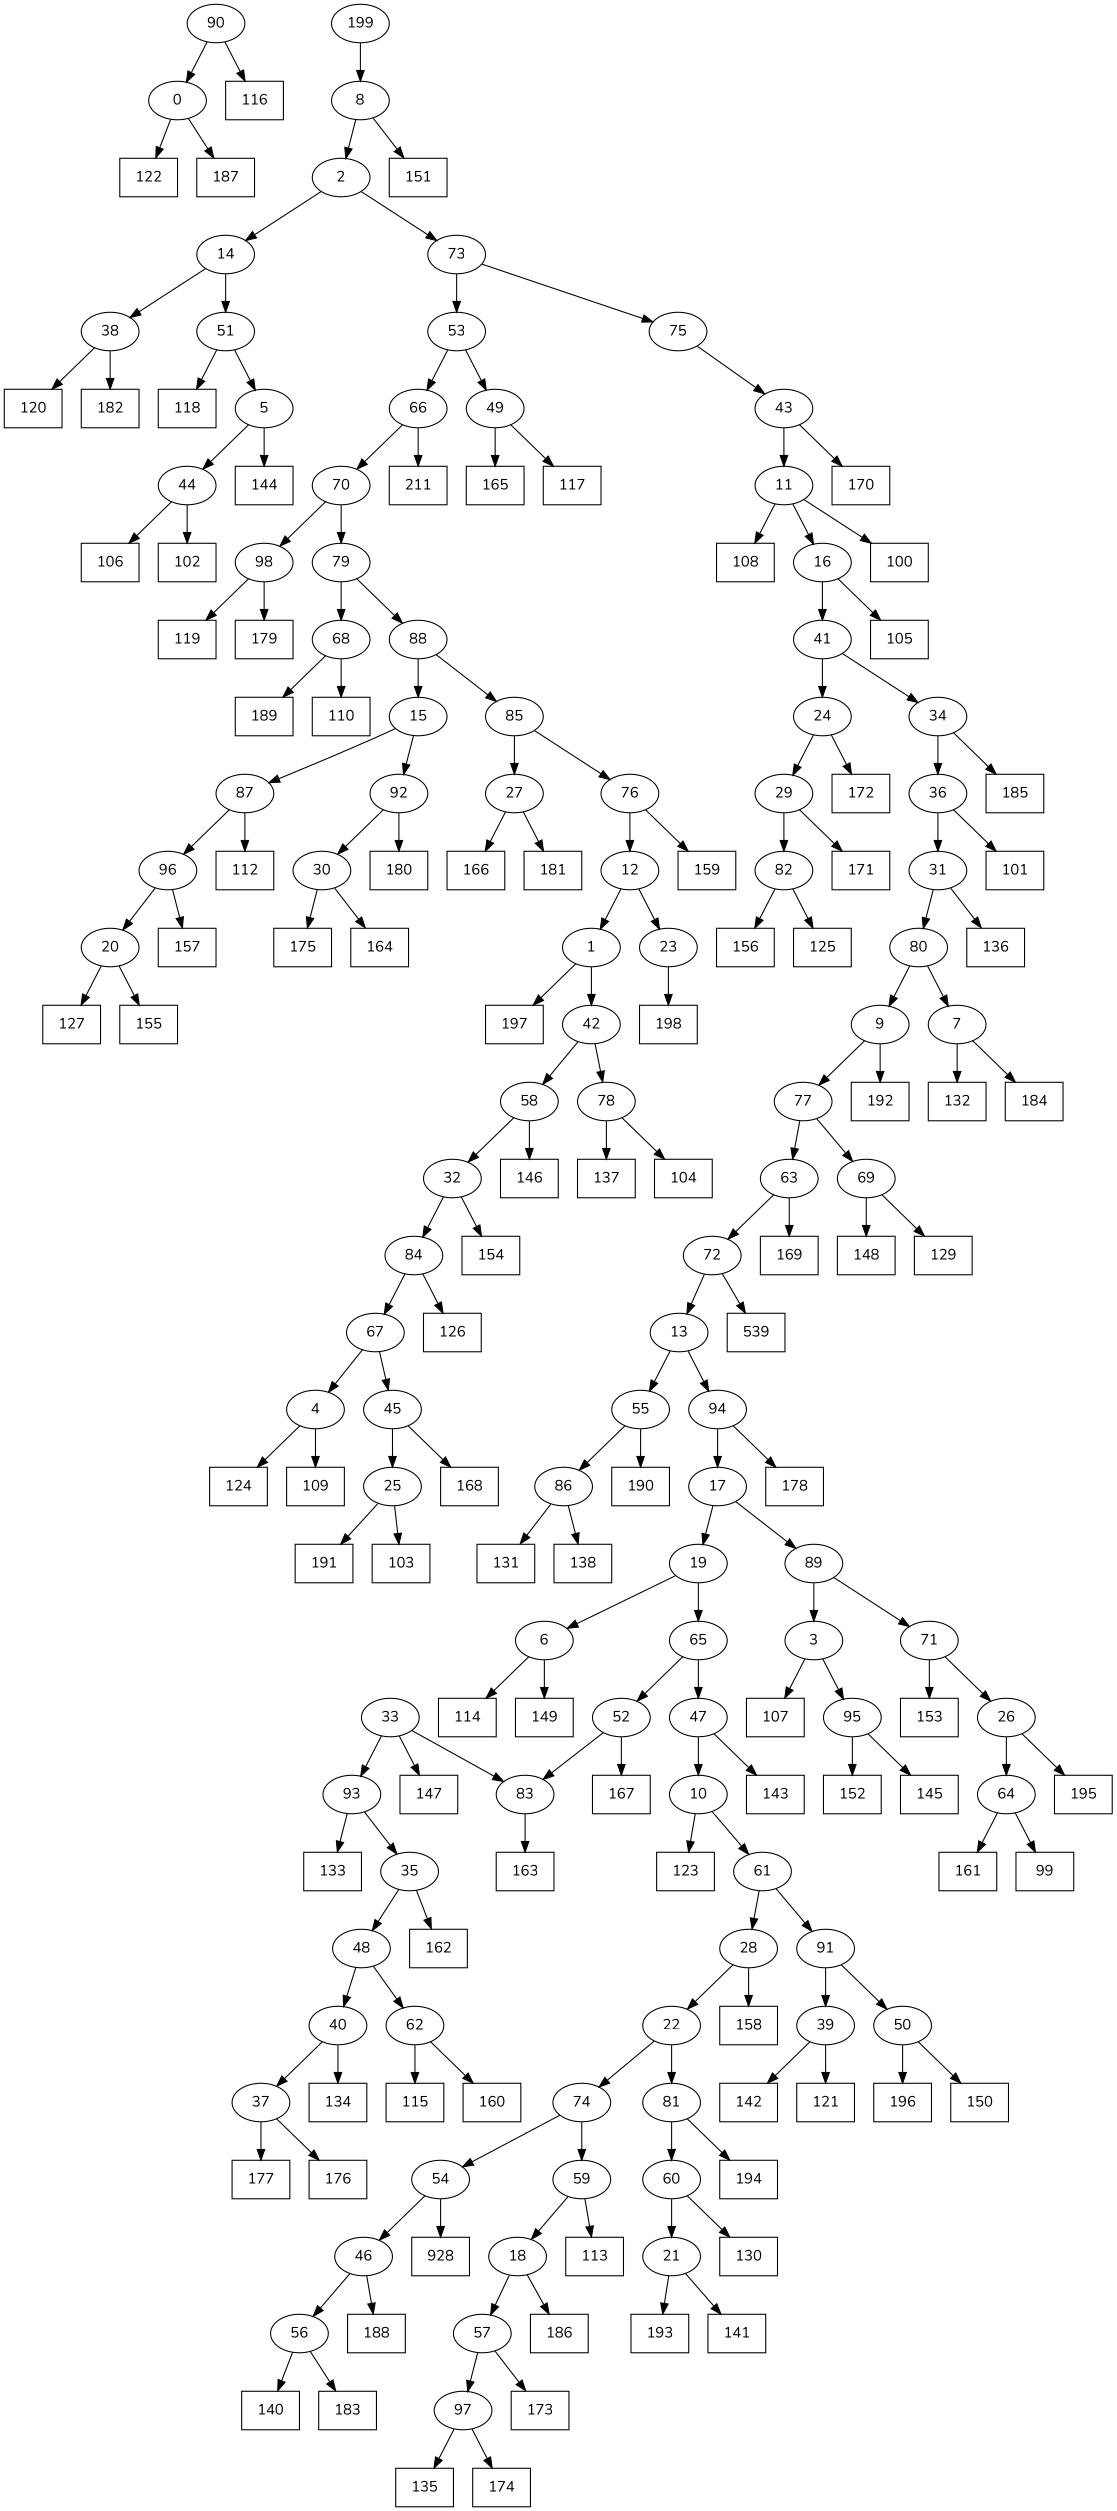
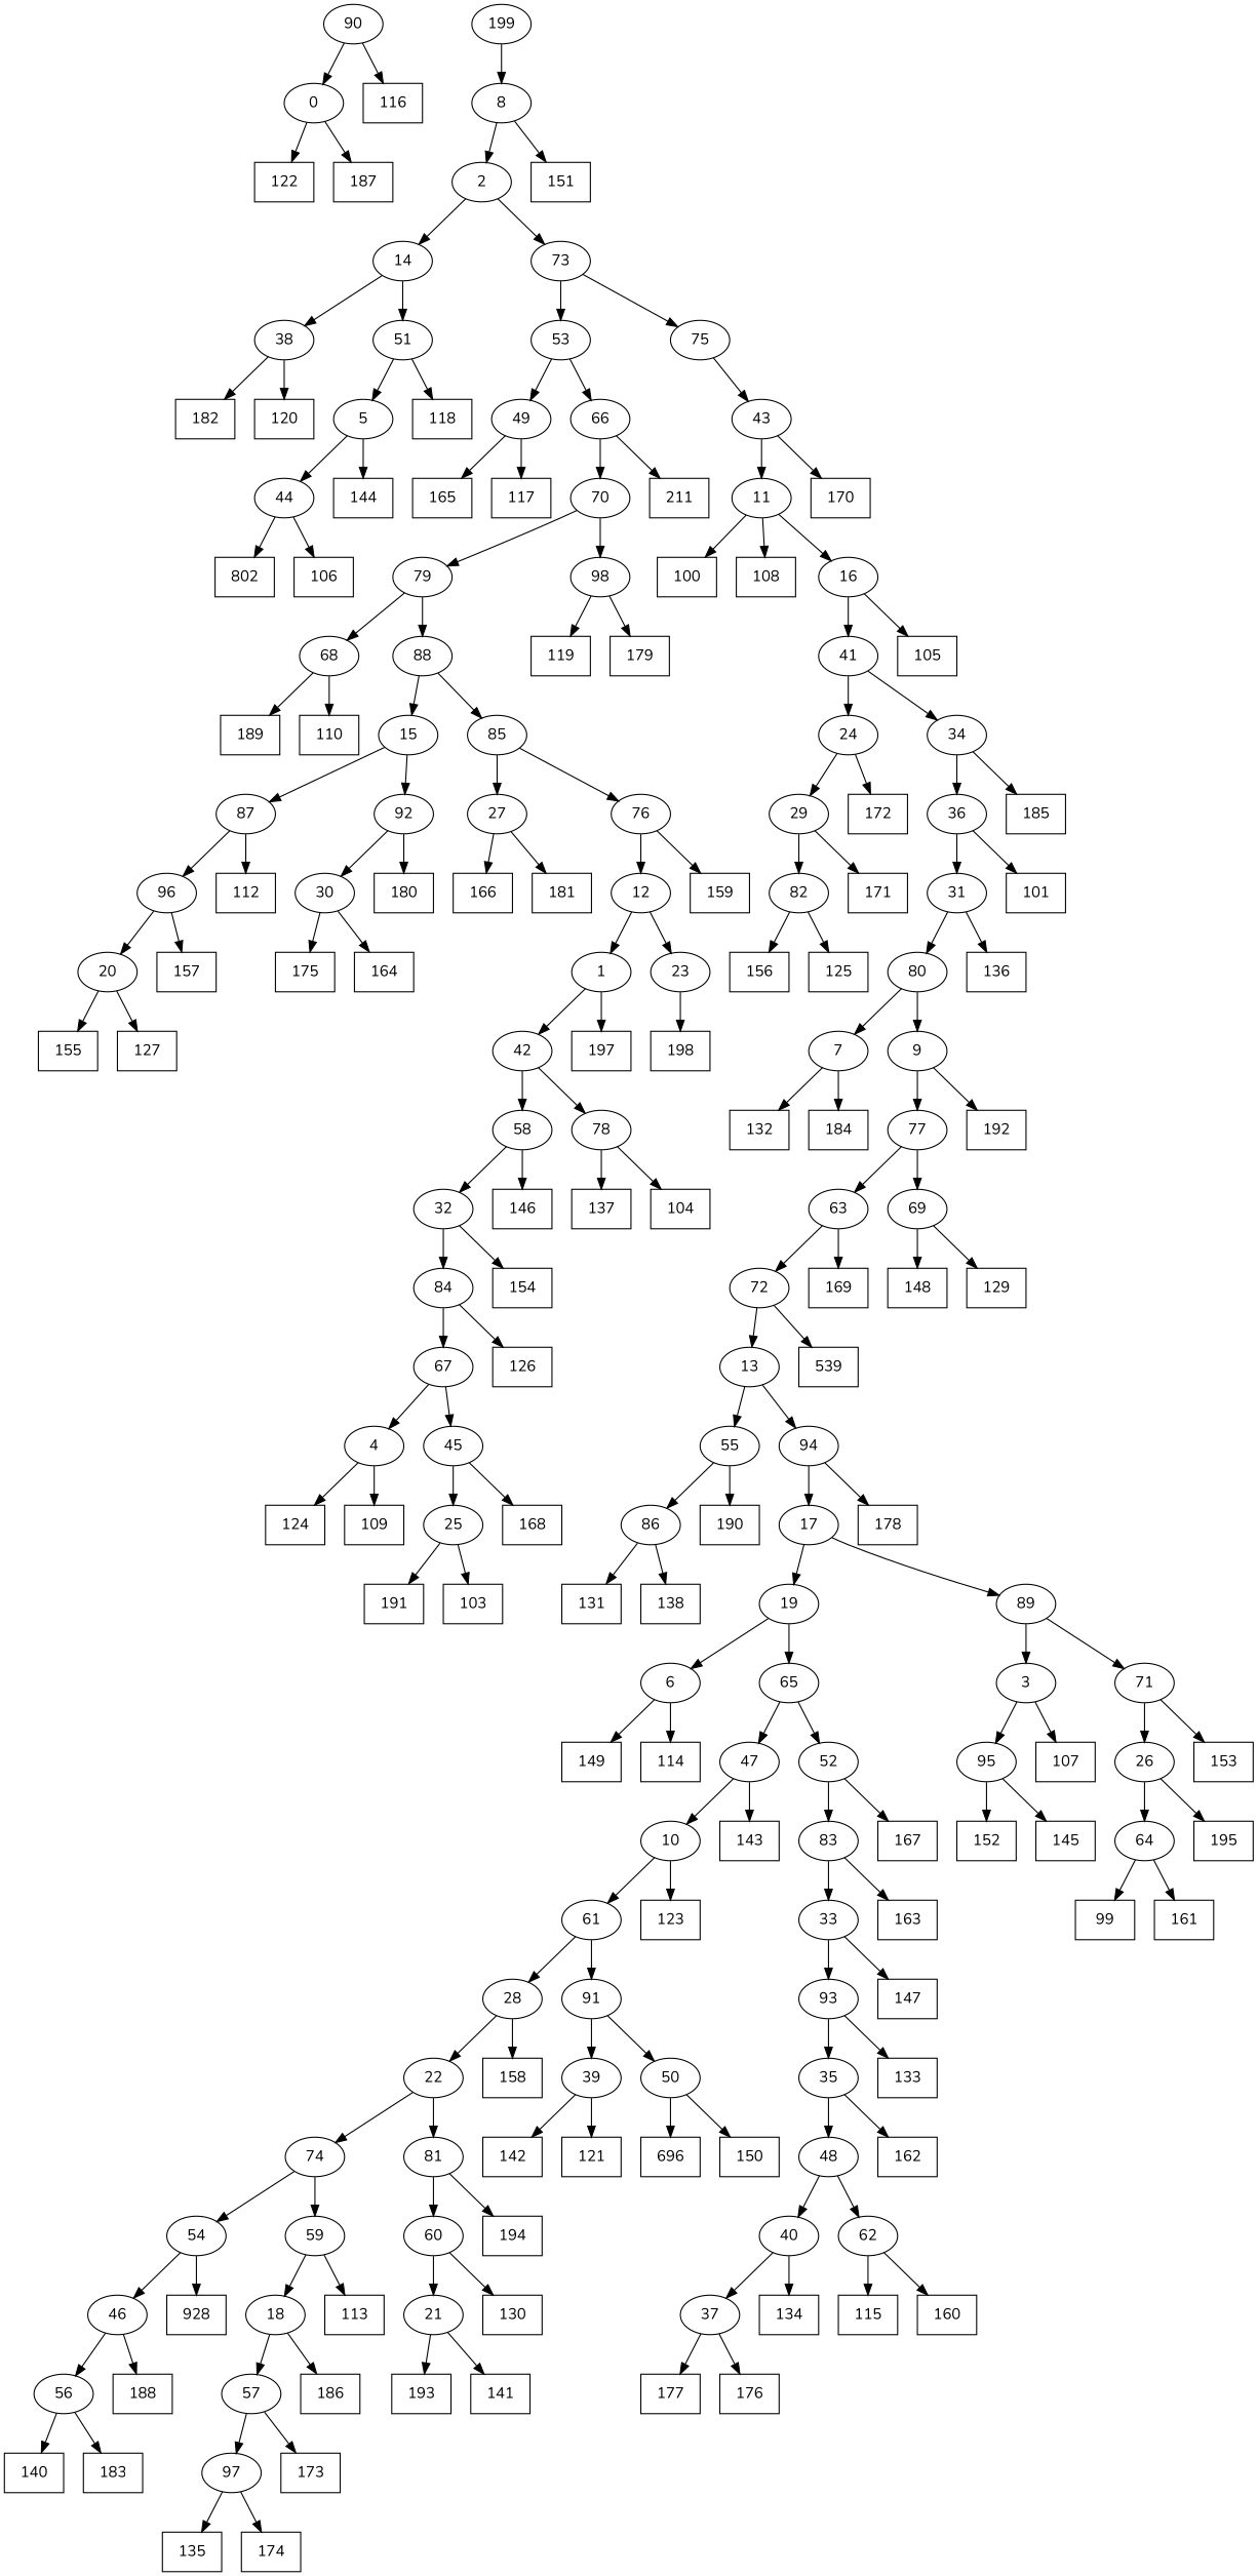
  digraph {
    fontname=Nunito
    node [fontname=Nunito]
    edge [fontname=Nunito]
    n1 [label=0]
    n2 [label=122 shape=box]
    n3 [label=187 shape=box]
    n4 [label=1]
    n5 [label=42]
    n6 [label=197 shape=box]
    n7 [label=58]
    n8 [label=78]
    n9 [label=2]
    n10 [label=14]
    n11 [label=73]
    n12 [label=38]
    n13 [label=51]
    n14 [label=53]
    n15 [label=75]
    n16 [label=3]
    n17 [label=95]
    n18 [label=107 shape=box]
    n19 [label=152 shape=box]
    n20 [label=145 shape=box]
    n21 [label=4]
    n22 [label=124 shape=box]
    n23 [label=109 shape=box]
    n24 [label=5]
    n25 [label=44]
    n26 [label=144 shape=box]
-   n27 [label=102 shape=box]
+   n27 [label=802 shape=box]
    n28 [label=106 shape=box]
    n29 [label=6]
    n30 [label=149 shape=box]
    n31 [label=114 shape=box]
    n32 [label=7]
    n33 [label=132 shape=box]
    n34 [label=184 shape=box]
    n35 [label=8]
    n36 [label=151 shape=box]
    n37 [label=9]
    n38 [label=77]
    n39 [label=192 shape=box]
    n40 [label=63]
    n41 [label=69]
    n42 [label=10]
    n43 [label=61]
    n44 [label=123 shape=box]
    n45 [label=28]
    n46 [label=91]
    n47 [label=11]
    n48 [label=100 shape=box]
    n49 [label=108 shape=box]
    n50 [label=16]
    n51 [label=12]
    n52 [label=23]
    n53 [label=198 shape=box]
    n54 [label=13]
    n55 [label=55]
    n56 [label=94]
    n57 [label=86]
    n58 [label=190 shape=box]
    n59 [label=17]
    n60 [label=178 shape=box]
    n61 [label=182 shape=box]
    n62 [label=120 shape=box]
    n63 [label=118 shape=box]
    n64 [label=15]
    n65 [label=87]
    n66 [label=92]
    n67 [label=96]
    n68 [label=112 shape=box]
    n69 [label=30]
    n70 [label=180 shape=box]
    n71 [label=41]
    n72 [label=105 shape=box]
    n73 [label=24]
    n74 [label=34]
    n75 [label=19]
    n76 [label=89]
    n77 [label=65]
    n78 [label=71]
    n79 [label=18]
    n80 [label=57]
    n81 [label=186 shape=box]
    n82 [label=97]
    n83 [label=173 shape=box]
    n84 [label=47]
    n85 [label=52]
    n86 [label=20]
    n87 [label=155 shape=box]
    n88 [label=127 shape=box]
    n89 [label=21]
    n90 [label=193 shape=box]
    n91 [label=141 shape=box]
    n92 [label=22]
    n93 [label=74]
    n94 [label=81]
    n95 [label=54]
    n96 [label=59]
    n97 [label=60]
    n98 [label=194 shape=box]
    n99 [label=90]
    n100 [label=116 shape=box]
    n101 [label=29]
    n102 [label=172 shape=box]
    n103 [label=82]
    n104 [label=171 shape=box]
    n105 [label=25]
    n106 [label=191 shape=box]
    n107 [label=103 shape=box]
    n108 [label=26]
    n109 [label=64]
    n110 [label=195 shape=box]
    n111 [label=99 shape=box]
    n112 [label=161 shape=box]
    n113 [label=27]
    n114 [label=166 shape=box]
    n115 [label=181 shape=box]
    n116 [label=158 shape=box]
    n117 [label=156 shape=box]
    n118 [label=125 shape=box]
    n119 [label=175 shape=box]
    n120 [label=164 shape=box]
    n121 [label=31]
    n122 [label=80]
    n123 [label=136 shape=box]
    n124 [label=32]
    n125 [label=84]
    n126 [label=154 shape=box]
    n127 [label=67]
    n128 [label=126 shape=box]
    n129 [label=33]
    n130 [label=93]
    n131 [label=147 shape=box]
    n132 [label=35]
    n133 [label=133 shape=box]
    n134 [label=36]
    n135 [label=185 shape=box]
    n136 [label=101 shape=box]
    n137 [label=48]
    n138 [label=162 shape=box]
    n139 [label=40]
    n140 [label=62]
    n141 [label=37]
    n142 [label=177 shape=box]
    n143 [label=176 shape=box]
    n144 [label=39]
    n145 [label=142 shape=box]
    n146 [label=121 shape=box]
    n147 [label=134 shape=box]
    n148 [label=146 shape=box]
    n149 [label=137 shape=box]
    n150 [label=104 shape=box]
    n151 [label=43]
    n152 [label=170 shape=box]
    n153 [label=45]
    n154 [label=168 shape=box]
    n155 [label=46]
    n156 [label=56]
    n157 [label=188 shape=box]
    n158 [label=140 shape=box]
    n159 [label=183 shape=box]
    n160 [label=143 shape=box]
    n161 [label=115 shape=box]
    n162 [label=160 shape=box]
    n163 [label=49]
    n164 [label=165 shape=box]
    n165 [label=117 shape=box]
    n166 [label=50]
-   n167 [label=196 shape=box]
+   n167 [label=696 shape=box]
    n168 [label=150 shape=box]
    n169 [label=83]
    n170 [label=167 shape=box]
    n171 [label=163 shape=box]
    n172 [label=66]
    n173 [label=70]
    n174 [label=211 shape=box]
    n175 [label=928 shape=box]
    n176 [label=131 shape=box]
    n177 [label=138 shape=box]
    n178 [label=135 shape=box]
    n179 [label=174 shape=box]
    n180 [label=113 shape=box]
    n181 [label=130 shape=box]
    n182 [label=72]
    n183 [label=169 shape=box]
    n184 [label=539 shape=box]
    n185 [label=79]
    n186 [label=98]
    n187 [label=68]
    n188 [label=189 shape=box]
    n189 [label=110 shape=box]
    n190 [label=148 shape=box]
    n191 [label=129 shape=box]
    n192 [label=88]
    n193 [label=119 shape=box]
    n194 [label=179 shape=box]
    n195 [label=153 shape=box]
    n196 [label=76]
    n197 [label=159 shape=box]
    n198 [label=85]
    n199 [label=157 shape=box]
    n200 [label=199]
    n1 -> n2
    n1 -> n3
    n4 -> n5
    n4 -> n6
    n5 -> n7
    n5 -> n8
    n7 -> n124
    n7 -> n148
    n8 -> n149
    n8 -> n150
    n9 -> n10
    n9 -> n11
    n10 -> n12
    n10 -> n13
    n11 -> n14
    n11 -> n15
    n12 -> n61
    n12 -> n62
    n13 -> n24
    n13 -> n63
    n14 -> n163
    n14 -> n172
    n15 -> n151
    n16 -> n17
    n16 -> n18
    n17 -> n19
    n17 -> n20
    n21 -> n22
    n21 -> n23
    n24 -> n25
    n24 -> n26
    n25 -> n27
    n25 -> n28
    n29 -> n30
    n29 -> n31
    n32 -> n33
    n32 -> n34
    n35 -> n9
    n35 -> n36
    n37 -> n38
    n37 -> n39
    n38 -> n40
    n38 -> n41
    n40 -> n182
    n40 -> n183
    n41 -> n190
    n41 -> n191
    n42 -> n43
    n42 -> n44
    n43 -> n45
    n43 -> n46
    n45 -> n92
    n45 -> n116
    n46 -> n144
    n46 -> n166
    n47 -> n48
    n47 -> n49
    n47 -> n50
    n50 -> n71
    n50 -> n72
    n51 -> n4
    n51 -> n52
    n52 -> n53
    n54 -> n55
    n54 -> n56
    n55 -> n57
    n55 -> n58
    n56 -> n59
    n56 -> n60
    n57 -> n176
    n57 -> n177
    n59 -> n75
    n59 -> n76
    n64 -> n65
    n64 -> n66
    n65 -> n67
    n65 -> n68
    n66 -> n69
    n66 -> n70
    n67 -> n86
    n67 -> n199
    n69 -> n119
    n69 -> n120
    n71 -> n73
    n71 -> n74
    n73 -> n101
    n73 -> n102
    n74 -> n134
    n74 -> n135
    n75 -> n29
    n75 -> n77
    n76 -> n16
    n76 -> n78
    n77 -> n84
    n77 -> n85
    n78 -> n108
    n78 -> n195
    n79 -> n80
    n79 -> n81
    n80 -> n82
    n80 -> n83
    n82 -> n178
    n82 -> n179
    n84 -> n42
    n84 -> n160
    n85 -> n169
    n85 -> n170
    n86 -> n87
    n86 -> n88
    n89 -> n90
    n89 -> n91
    n92 -> n93
    n92 -> n94
    n93 -> n95
    n93 -> n96
    n94 -> n97
    n94 -> n98
    n95 -> n155
    n95 -> n175
    n96 -> n79
    n96 -> n180
    n97 -> n89
    n97 -> n181
    n99 -> n1
    n99 -> n100
    n101 -> n103
    n101 -> n104
    n103 -> n117
    n103 -> n118
    n105 -> n106
    n105 -> n107
    n108 -> n109
    n108 -> n110
    n109 -> n111
    n109 -> n112
    n113 -> n114
    n113 -> n115
    n121 -> n122
    n121 -> n123
    n122 -> n32
    n122 -> n37
    n124 -> n125
    n124 -> n126
    n125 -> n127
    n125 -> n128
    n127 -> n21
    n127 -> n153
    n129 -> n130
    n129 -> n131
    n130 -> n132
    n130 -> n133
    n132 -> n137
    n132 -> n138
    n134 -> n121
    n134 -> n136
    n137 -> n139
    n137 -> n140
    n139 -> n141
    n139 -> n147
    n140 -> n161
    n140 -> n162
    n141 -> n142
    n141 -> n143
    n144 -> n145
    n144 -> n146
    n151 -> n47
    n151 -> n152
    n153 -> n105
    n153 -> n154
    n155 -> n156
    n155 -> n157
    n156 -> n158
    n156 -> n159
    n163 -> n164
    n163 -> n165
    n166 -> n167
    n166 -> n168
-   n129 -> n169
+   n169 -> n129
    n169 -> n171
    n172 -> n173
    n172 -> n174
    n173 -> n185
    n173 -> n186
    n182 -> n54
    n182 -> n184
    n185 -> n187
    n185 -> n192
    n186 -> n193
    n186 -> n194
    n187 -> n188
    n187 -> n189
    n192 -> n64
    n192 -> n198
    n196 -> n51
    n196 -> n197
    n198 -> n113
    n198 -> n196
    n200 -> n35
  }
